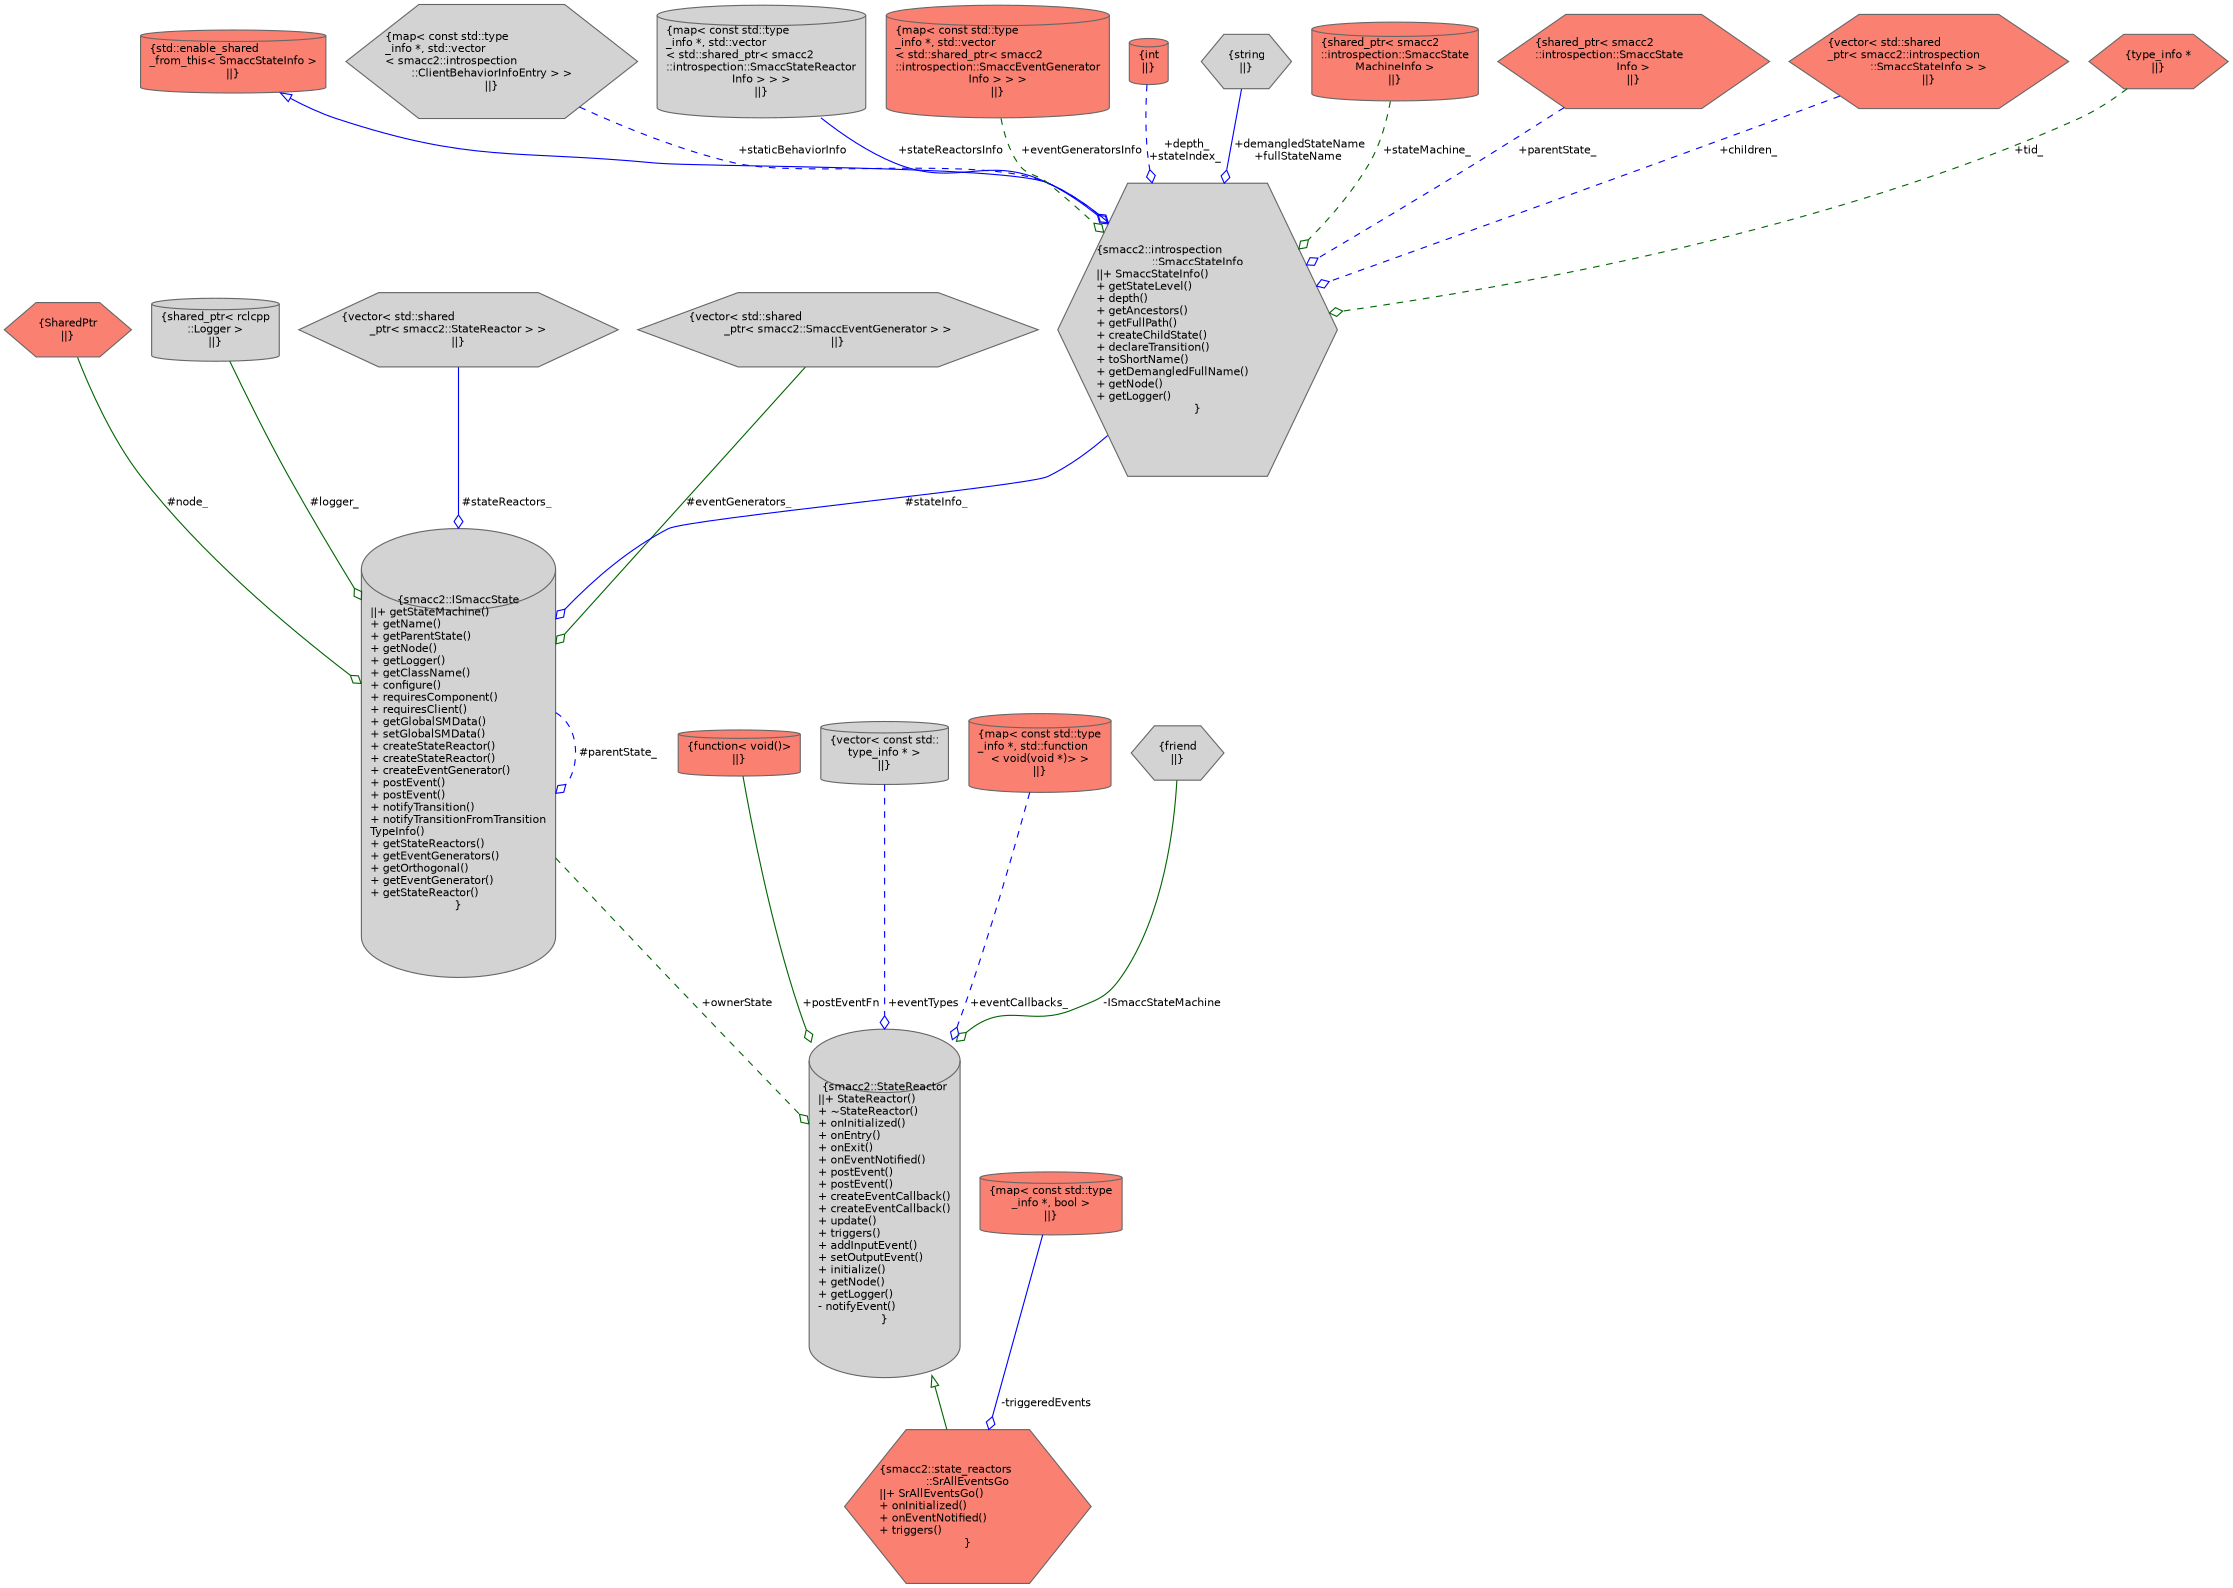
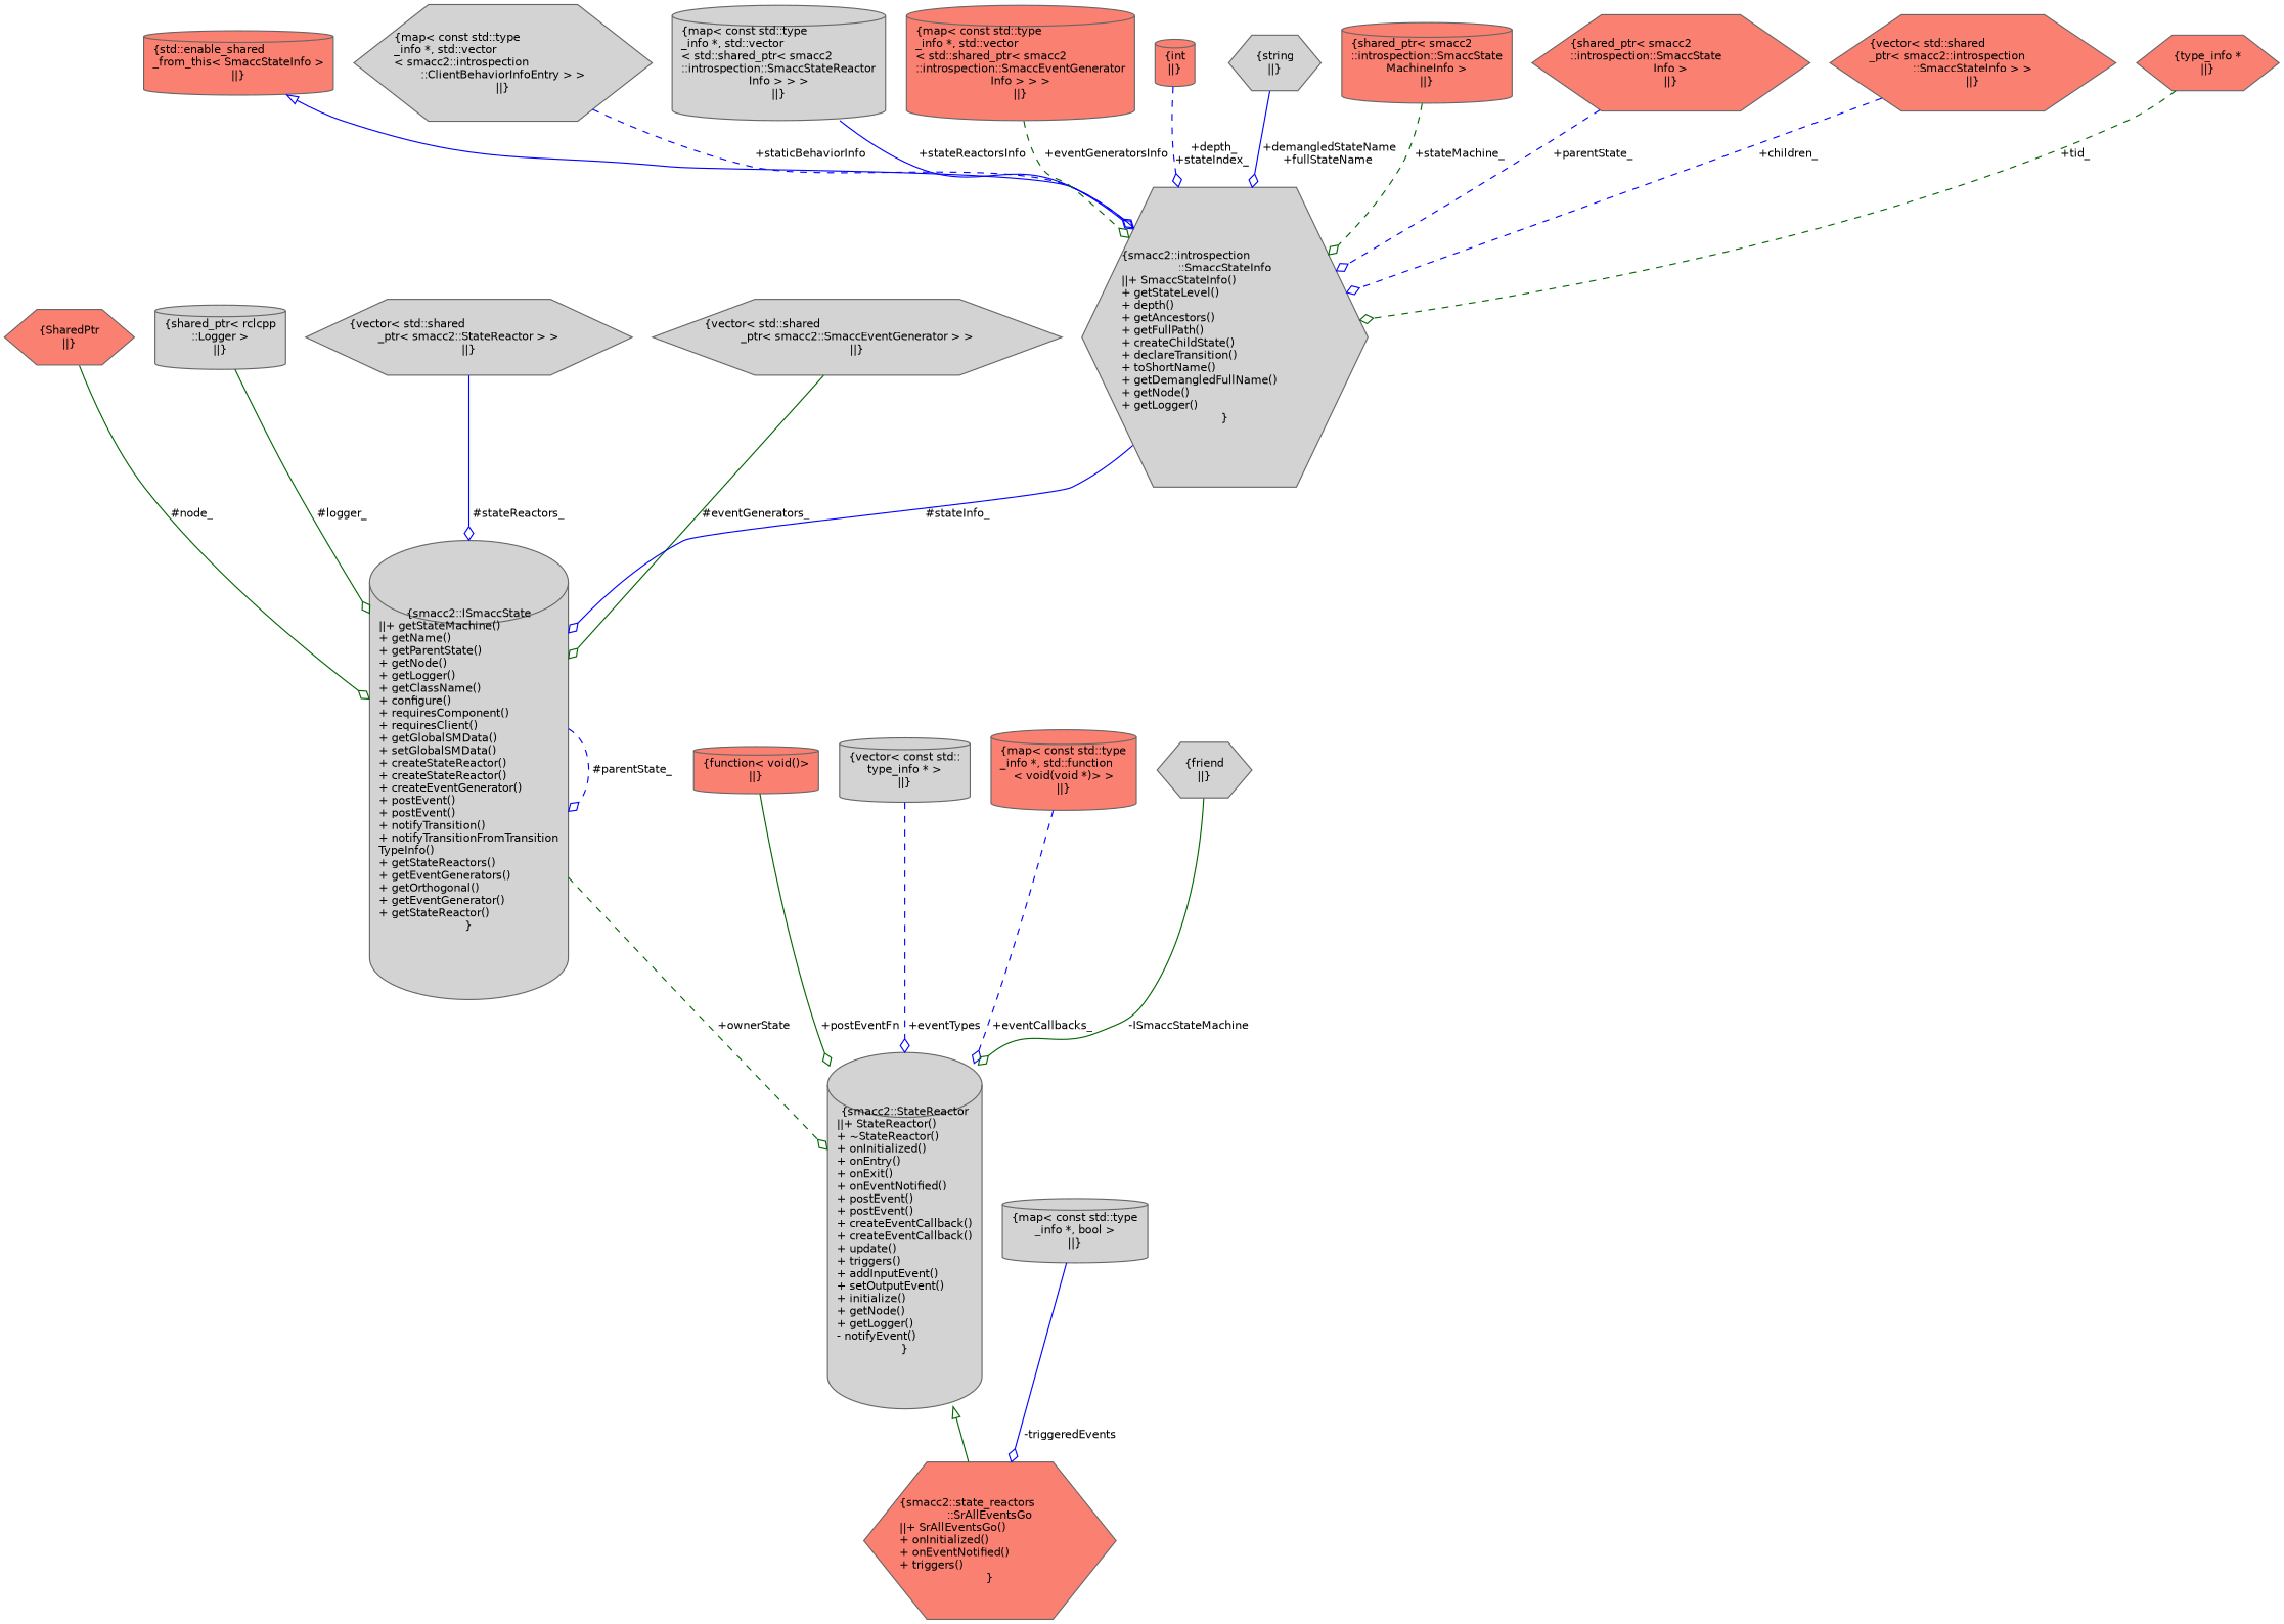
  digraph {
    node [color=gray40 fillcolor=lightgrey fontname=Helvetica fontsize=10 shape=cylinder style=filled]
    edge [color=blue fontname=Helvetica fontsize=10 labelfontname=Helvetica labelfontsize=10 style=solid arrowhead=odiamond]
    n1 [fillcolor=salmon fontcolor=black height=0.2 label="{smacc2::state_reactors\l::SrAllEventsGo\n||+ SrAllEventsGo()\l+ onInitialized()\l+ onEventNotified()\l+ triggers()\l}" shape=hexagon width=0.4]
    n2 [height=0.2 label="{smacc2::StateReactor\n||+ StateReactor()\l+ ~StateReactor()\l+ onInitialized()\l+ onEntry()\l+ onExit()\l+ onEventNotified()\l+ postEvent()\l+ postEvent()\l+ createEventCallback()\l+ createEventCallback()\l+ update()\l+ triggers()\l+ addInputEvent()\l+ setOutputEvent()\l+ initialize()\l+ getNode()\l+ getLogger()\l- notifyEvent()\l}" width=0.4]
    n3 [height=0.2 label="{smacc2::ISmaccState\n||+ getStateMachine()\l+ getName()\l+ getParentState()\l+ getNode()\l+ getLogger()\l+ getClassName()\l+ configure()\l+ requiresComponent()\l+ requiresClient()\l+ getGlobalSMData()\l+ setGlobalSMData()\l+ createStateReactor()\l+ createStateReactor()\l+ createEventGenerator()\l+ postEvent()\l+ postEvent()\l+ notifyTransition()\l+ notifyTransitionFromTransition\lTypeInfo()\l+ getStateReactors()\l+ getEventGenerators()\l+ getOrthogonal()\l+ getEventGenerator()\l+ getStateReactor()\l}" width=0.4]
    n4 [fillcolor=salmon height=0.2 label="{SharedPtr\n||}" shape=hexagon width=0.4]
    n5 [height=0.2 label="{shared_ptr\< rclcpp\l::Logger \>\n||}" width=0.4]
    n6 [height=0.2 label="{vector\< std::shared\l_ptr\< smacc2::StateReactor \> \>\n||}" shape=hexagon width=0.4]
    n7 [height=0.2 label="{vector\< std::shared\l_ptr\< smacc2::SmaccEventGenerator \> \>\n||}" shape=hexagon width=0.4]
    n8 [height=0.2 label="{smacc2::introspection\l::SmaccStateInfo\n||+ SmaccStateInfo()\l+ getStateLevel()\l+ depth()\l+ getAncestors()\l+ getFullPath()\l+ createChildState()\l+ declareTransition()\l+ toShortName()\l+ getDemangledFullName()\l+ getNode()\l+ getLogger()\l}" shape=hexagon width=0.4]
    n9 [fillcolor=salmon height=0.2 label="{std::enable_shared\l_from_this\< SmaccStateInfo \>\n||}" width=0.4]
    n10 [height=0.2 label="{map\< const std::type\l_info *, std::vector\l\< smacc2::introspection\l::ClientBehaviorInfoEntry \> \>\n||}" shape=hexagon width=0.4]
    n11 [height=0.2 label="{map\< const std::type\l_info *, std::vector\l\< std::shared_ptr\< smacc2\l::introspection::SmaccStateReactor\lInfo \> \> \>\n||}" width=0.4]
    n12 [fillcolor=salmon height=0.2 label="{map\< const std::type\l_info *, std::vector\l\< std::shared_ptr\< smacc2\l::introspection::SmaccEventGenerator\lInfo \> \> \>\n||}" width=0.4]
    n13 [fillcolor=salmon height=0.2 label="{int\n||}" width=0.4]
    n14 [height=0.2 label="{string\n||}" shape=hexagon width=0.4]
    n15 [fillcolor=salmon height=0.2 label="{shared_ptr\< smacc2\l::introspection::SmaccState\lMachineInfo \>\n||}" width=0.4]
    n16 [fillcolor=salmon height=0.2 label="{shared_ptr\< smacc2\l::introspection::SmaccState\lInfo \>\n||}" shape=hexagon width=0.4]
    n17 [fillcolor=salmon height=0.2 label="{vector\< std::shared\l_ptr\< smacc2::introspection\l::SmaccStateInfo \> \>\n||}" shape=hexagon width=0.4]
    n18 [fillcolor=salmon height=0.2 label="{type_info *\n||}" shape=hexagon width=0.4]
    n19 [fillcolor=salmon height=0.2 label="{function\< void()\>\n||}" width=0.4]
    n20 [height=0.2 label="{vector\< const std::\ltype_info * \>\n||}" width=0.4]
    n21 [fillcolor=salmon height=0.2 label="{map\< const std::type\l_info *, std::function\l\< void(void *)\> \>\n||}" width=0.4]
    n22 [height=0.2 label="{friend\n||}" shape=hexagon width=0.4]
-   n23 [fillcolor=salmon height=0.2 label="{map\< const std::type\l_info *, bool \>\n||}" width=0.4]
+   n23 [height=0.2 label="{map\< const std::type\l_info *, bool \>\n||}" width=0.4]
    n2 -> n1 [arrowtail=onormal color=darkgreen dir=back arrowhead=""]
    n3 -> n2 [color=darkgreen label=" +ownerState" style=dashed]
    n3 -> n3 [label=" #parentState_" style=dashed]
    n4 -> n3 [color=darkgreen label=" #node_"]
    n5 -> n3 [color=darkgreen label=" #logger_"]
    n6 -> n3 [label=" #stateReactors_"]
    n7 -> n3 [color=darkgreen label=" #eventGenerators_"]
    n8 -> n3 [label=" #stateInfo_"]
    n9 -> n8 [arrowtail=onormal dir=back arrowhead=""]
    n10 -> n8 [label=" +staticBehaviorInfo" style=dashed]
    n11 -> n8 [label=" +stateReactorsInfo"]
    n12 -> n8 [color=darkgreen label=" +eventGeneratorsInfo" style=dashed]
    n13 -> n8 [label=" +depth_\n+stateIndex_" style=dashed]
    n14 -> n8 [label=" +demangledStateName\n+fullStateName"]
    n15 -> n8 [color=darkgreen label=" +stateMachine_" style=dashed]
    n16 -> n8 [label=" +parentState_" style=dashed]
    n17 -> n8 [label=" +children_" style=dashed]
    n18 -> n8 [color=darkgreen label=" +tid_" style=dashed]
    n19 -> n2 [color=darkgreen label=" +postEventFn"]
    n20 -> n2 [label=" +eventTypes" style=dashed]
    n21 -> n2 [label=" +eventCallbacks_" style=dashed]
    n22 -> n2 [color=darkgreen label=" -ISmaccStateMachine"]
    n23 -> n1 [label=" -triggeredEvents"]
  }
